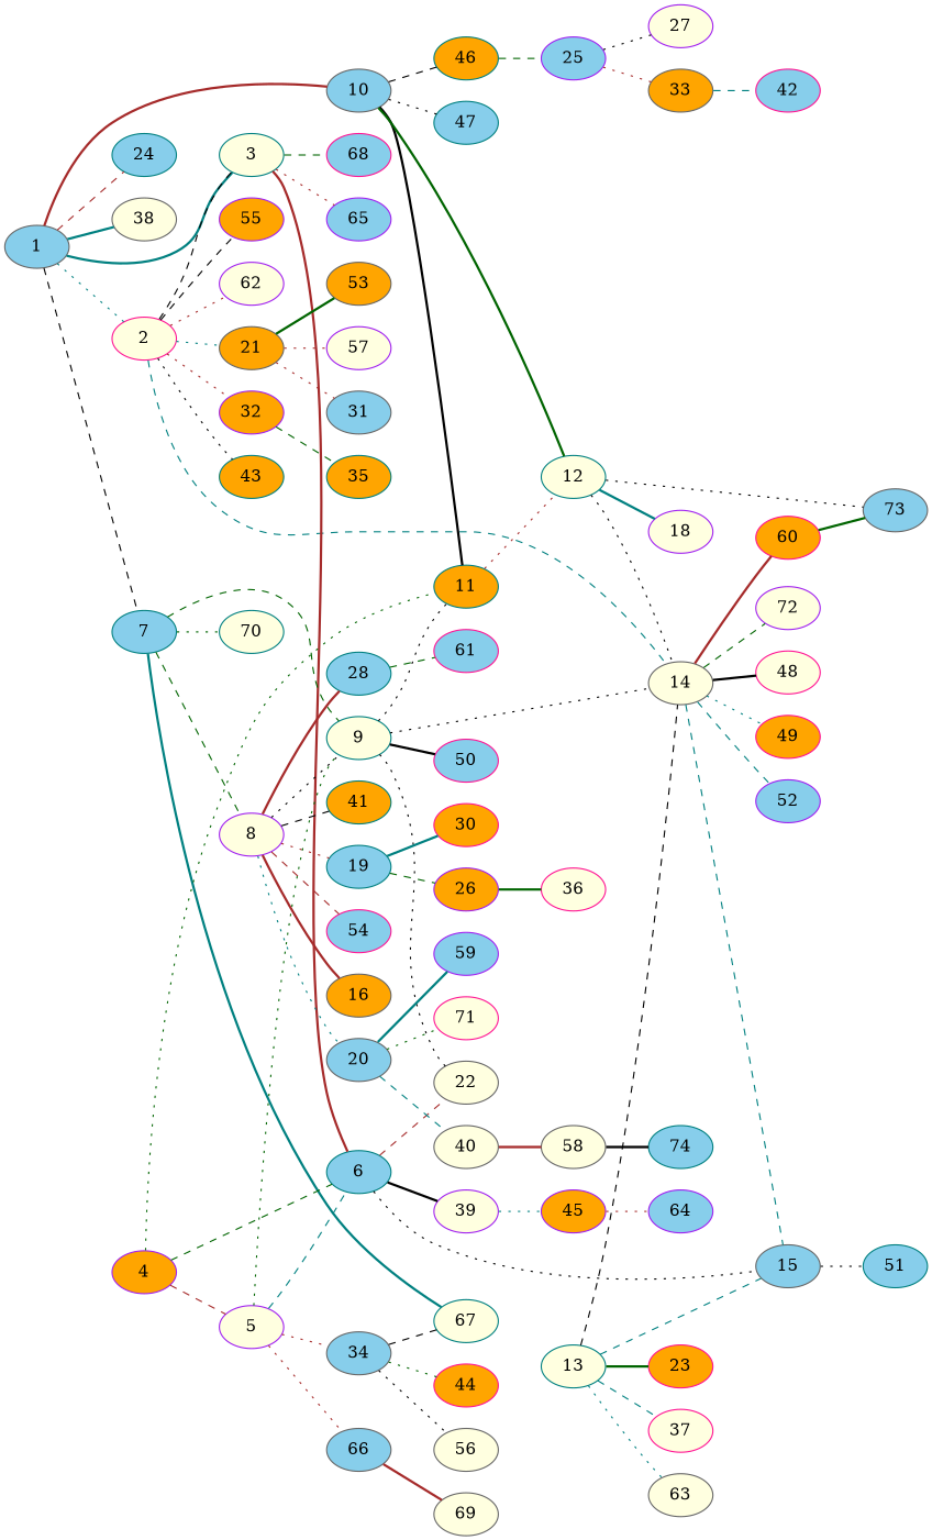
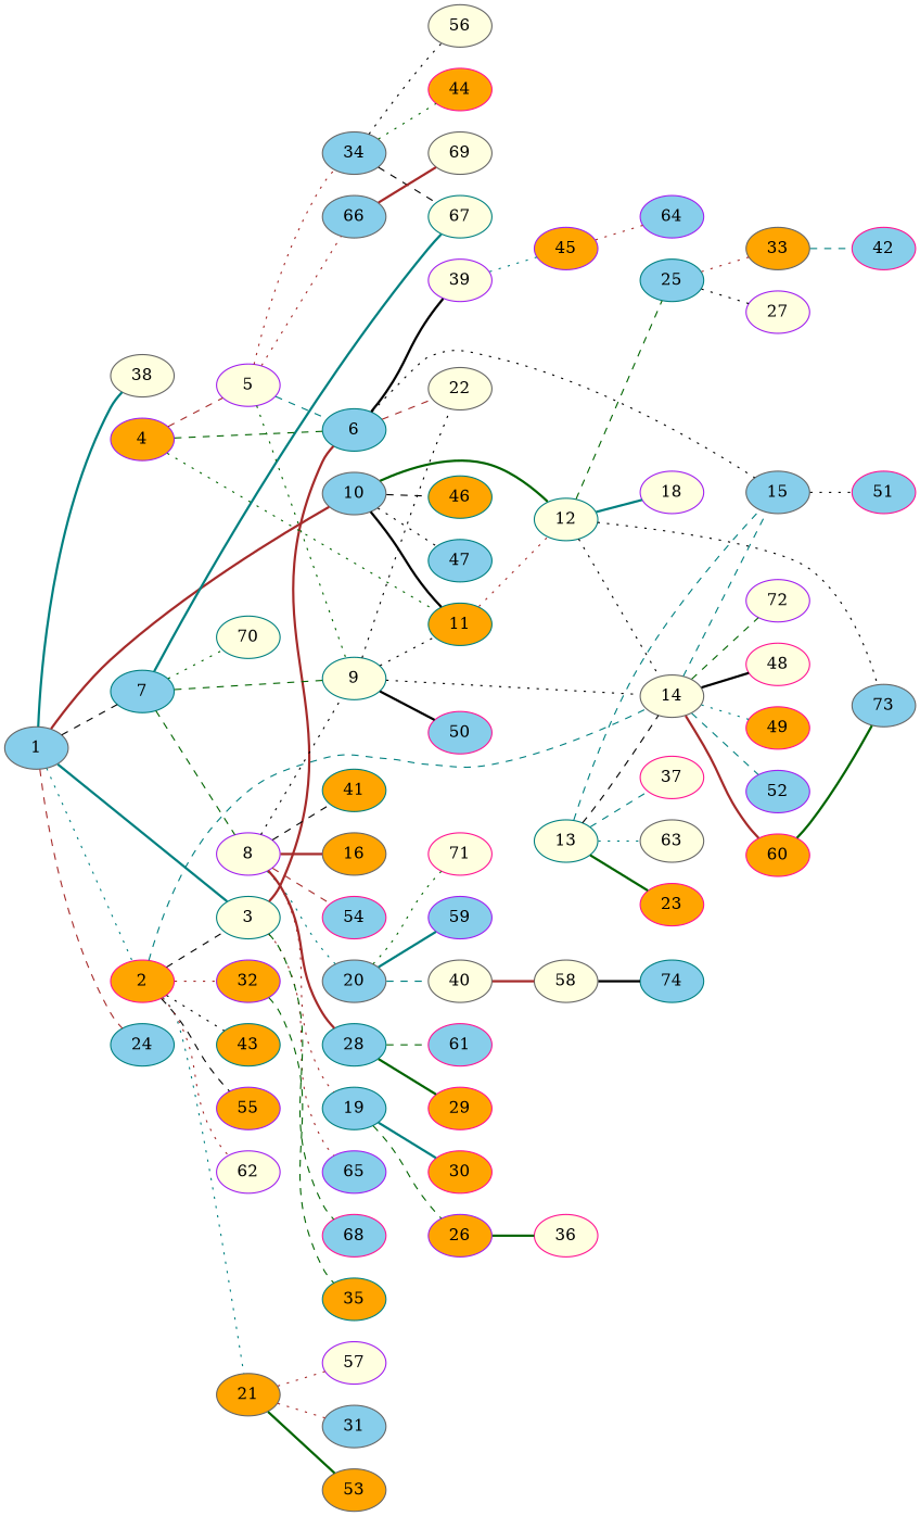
  graph {
    rankdir=LR
    node [color=gray40 fillcolor=skyblue style=filled]
    edge [color=black style=dotted]
    1
-   2 [color=deeppink fillcolor=lightyellow]
+   2 [color=deeppink fillcolor=orange]
    3 [color=teal fillcolor=lightyellow]
    7 [color=teal]
    10
    24 [color=teal]
    38 [fillcolor=lightyellow]
    14 [fillcolor=lightyellow]
    21 [fillcolor=orange]
    32 [color=purple fillcolor=orange]
    43 [color=teal fillcolor=orange]
    55 [color=purple fillcolor=orange]
    62 [color=purple fillcolor=lightyellow]
    6 [color=teal]
    65 [color=purple]
    68 [color=deeppink]
    9 [color=teal fillcolor=lightyellow]
    8 [color=purple fillcolor=lightyellow]
    67 [color=teal fillcolor=lightyellow]
    70 [color=teal fillcolor=lightyellow]
    11 [color=teal fillcolor=orange]
    12 [color=teal fillcolor=lightyellow]
    46 [color=teal fillcolor=orange]
    47 [color=teal]
    15
    48 [color=deeppink fillcolor=lightyellow]
    49 [color=deeppink fillcolor=orange]
    52 [color=purple]
    60 [color=deeppink fillcolor=orange]
    72 [color=purple fillcolor=lightyellow]
    31
    53 [fillcolor=orange]
    57 [color=purple fillcolor=lightyellow]
    35 [color=teal fillcolor=orange]
    22 [fillcolor=lightyellow]
    39 [color=purple fillcolor=lightyellow]
    4 [color=purple fillcolor=orange]
    5 [color=purple fillcolor=lightyellow]
    34
    66
    50 [color=deeppink]
    44 [color=deeppink fillcolor=orange]
    56 [fillcolor=lightyellow]
    69 [fillcolor=lightyellow]
-   51 [color=teal]
+   51 [color=deeppink]
    45 [color=purple fillcolor=orange]
    16 [fillcolor=orange]
    19 [color=teal]
    20
    28 [color=teal]
    41 [color=teal fillcolor=orange]
    54 [color=deeppink]
    26 [color=purple fillcolor=orange]
    30 [color=deeppink fillcolor=orange]
    40 [fillcolor=lightyellow]
    59 [color=purple]
    71 [color=deeppink fillcolor=lightyellow]
+   29 [color=deeppink fillcolor=orange]
    61 [color=deeppink]
    18 [color=purple fillcolor=lightyellow]
-   25 [color=purple]
+   25 [color=teal]
    73
    27 [color=purple fillcolor=lightyellow]
    33 [fillcolor=orange]
    13 [color=teal fillcolor=lightyellow]
    23 [color=deeppink fillcolor=orange]
    37 [color=deeppink fillcolor=lightyellow]
    63 [fillcolor=lightyellow]
    36 [color=deeppink fillcolor=lightyellow]
    58 [fillcolor=lightyellow]
    42 [color=deeppink]
    64 [color=purple]
    74 [color=teal]
    1 -- 2 [color=teal]
    1 -- 3 [color=teal style=bold]
    1 -- 7 [style=dashed]
    1 -- 10 [color=brown style=bold]
    1 -- 24 [color=brown style=dashed]
    1 -- 38 [color=teal style=bold]
    2 -- 3 [style=dashed]
    2 -- 14 [color=teal style=dashed]
    2 -- 21 [color=teal]
    2 -- 32 [color=brown]
    2 -- 43
    2 -- 55 [style=dashed]
    2 -- 62 [color=brown]
    3 -- 6 [color=brown style=bold]
    3 -- 65 [color=brown]
    3 -- 68 [color=darkgreen style=dashed]
    7 -- 9 [color=darkgreen style=dashed]
    7 -- 8 [color=darkgreen style=dashed]
    7 -- 67 [color=teal style=bold]
    7 -- 70 [color=darkgreen]
    10 -- 11 [style=bold]
    10 -- 12 [color=darkgreen style=bold]
    10 -- 46 [style=dashed]
    10 -- 47
    14 -- 15 [color=teal style=dashed]
    14 -- 48 [style=bold]
    14 -- 49 [color=teal]
    14 -- 52 [color=teal style=dashed]
    14 -- 60 [color=brown style=bold]
    14 -- 72 [color=darkgreen style=dashed]
    21 -- 31 [color=brown]
    21 -- 53 [color=darkgreen style=bold]
    21 -- 57 [color=brown]
    32 -- 35 [color=darkgreen style=dashed]
    6 -- 15
    6 -- 22 [color=brown style=dashed]
    6 -- 39 [style=bold]
    9 -- 14
    9 -- 11
    9 -- 22
    9 -- 50 [style=bold]
    8 -- 9
    8 -- 16 [color=brown style=bold]
    8 -- 19 [color=brown]
    8 -- 20 [color=teal]
    8 -- 28 [color=brown style=bold]
    8 -- 41 [style=dashed]
    8 -- 54 [color=brown style=dashed]
    11 -- 12 [color=brown]
    12 -- 14
    12 -- 18 [color=teal style=bold]
-   46 -- 25 [color=darkgreen style=dashed]
+   12 -- 25 [color=darkgreen style=dashed]
    12 -- 73
    15 -- 51
    60 -- 73 [color=darkgreen style=bold]
    39 -- 45 [color=teal]
    4 -- 6 [color=darkgreen style=dashed]
    4 -- 11 [color=darkgreen]
    4 -- 5 [color=brown style=dashed]
    5 -- 6 [color=teal style=dashed]
    5 -- 9 [color=darkgreen]
    5 -- 34 [color=brown]
    5 -- 66 [color=brown]
    34 -- 67 [style=dashed]
    34 -- 44 [color=darkgreen]
    34 -- 56
    66 -- 69 [color=brown style=bold]
    45 -- 64 [color=brown]
    19 -- 26 [color=darkgreen style=dashed]
    19 -- 30 [color=teal style=bold]
    20 -- 40 [color=teal style=dashed]
    20 -- 59 [color=teal style=bold]
    20 -- 71 [color=darkgreen]
+   28 -- 29 [color=darkgreen style=bold]
    28 -- 61 [color=darkgreen style=dashed]
    26 -- 36 [color=darkgreen style=bold]
    40 -- 58 [color=brown style=bold]
    25 -- 27
    25 -- 33 [color=brown]
    33 -- 42 [color=teal style=dashed]
    13 -- 14 [style=dashed]
    13 -- 15 [color=teal style=dashed]
    13 -- 23 [color=darkgreen style=bold]
    13 -- 37 [color=teal style=dashed]
    13 -- 63 [color=teal]
    58 -- 74 [style=bold]
  }
